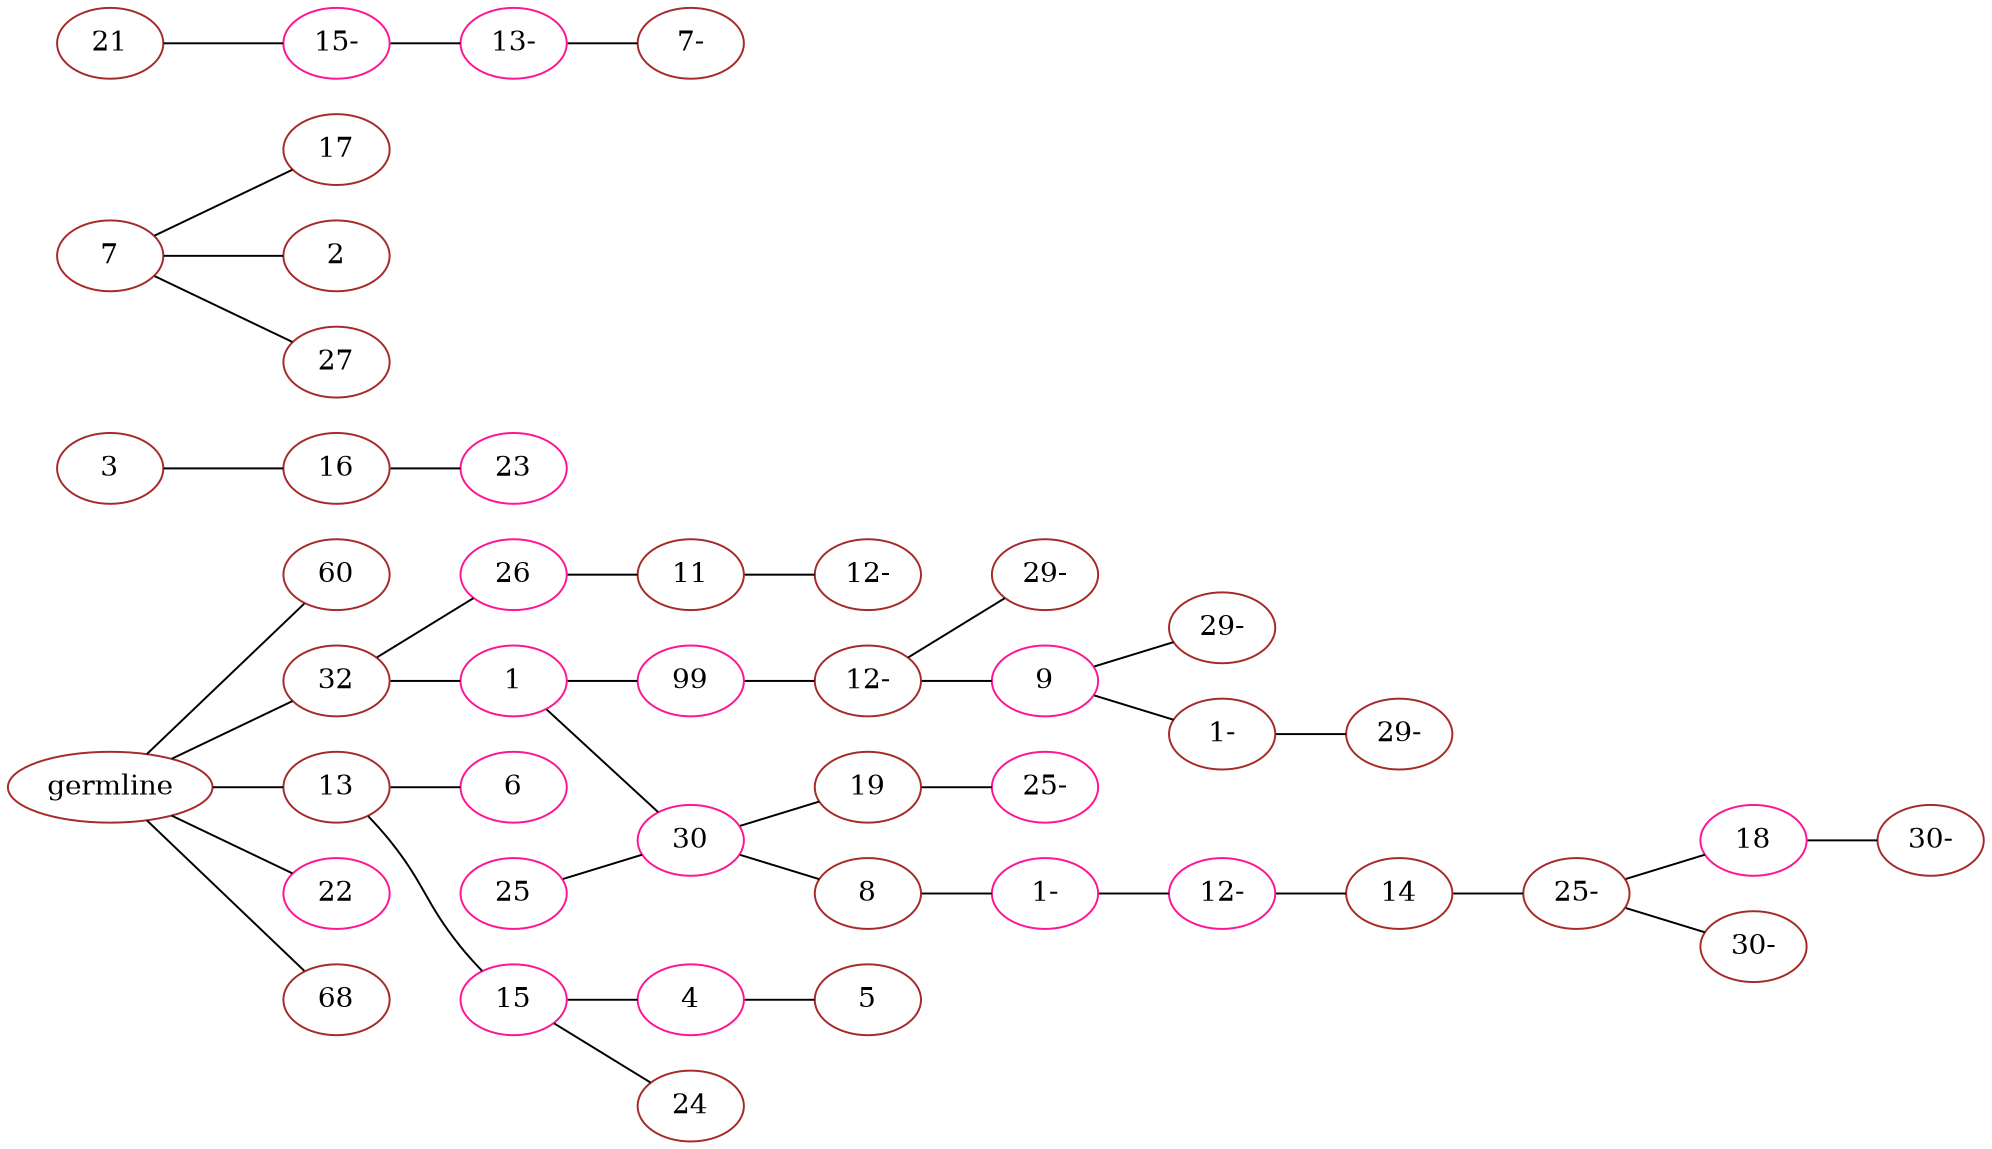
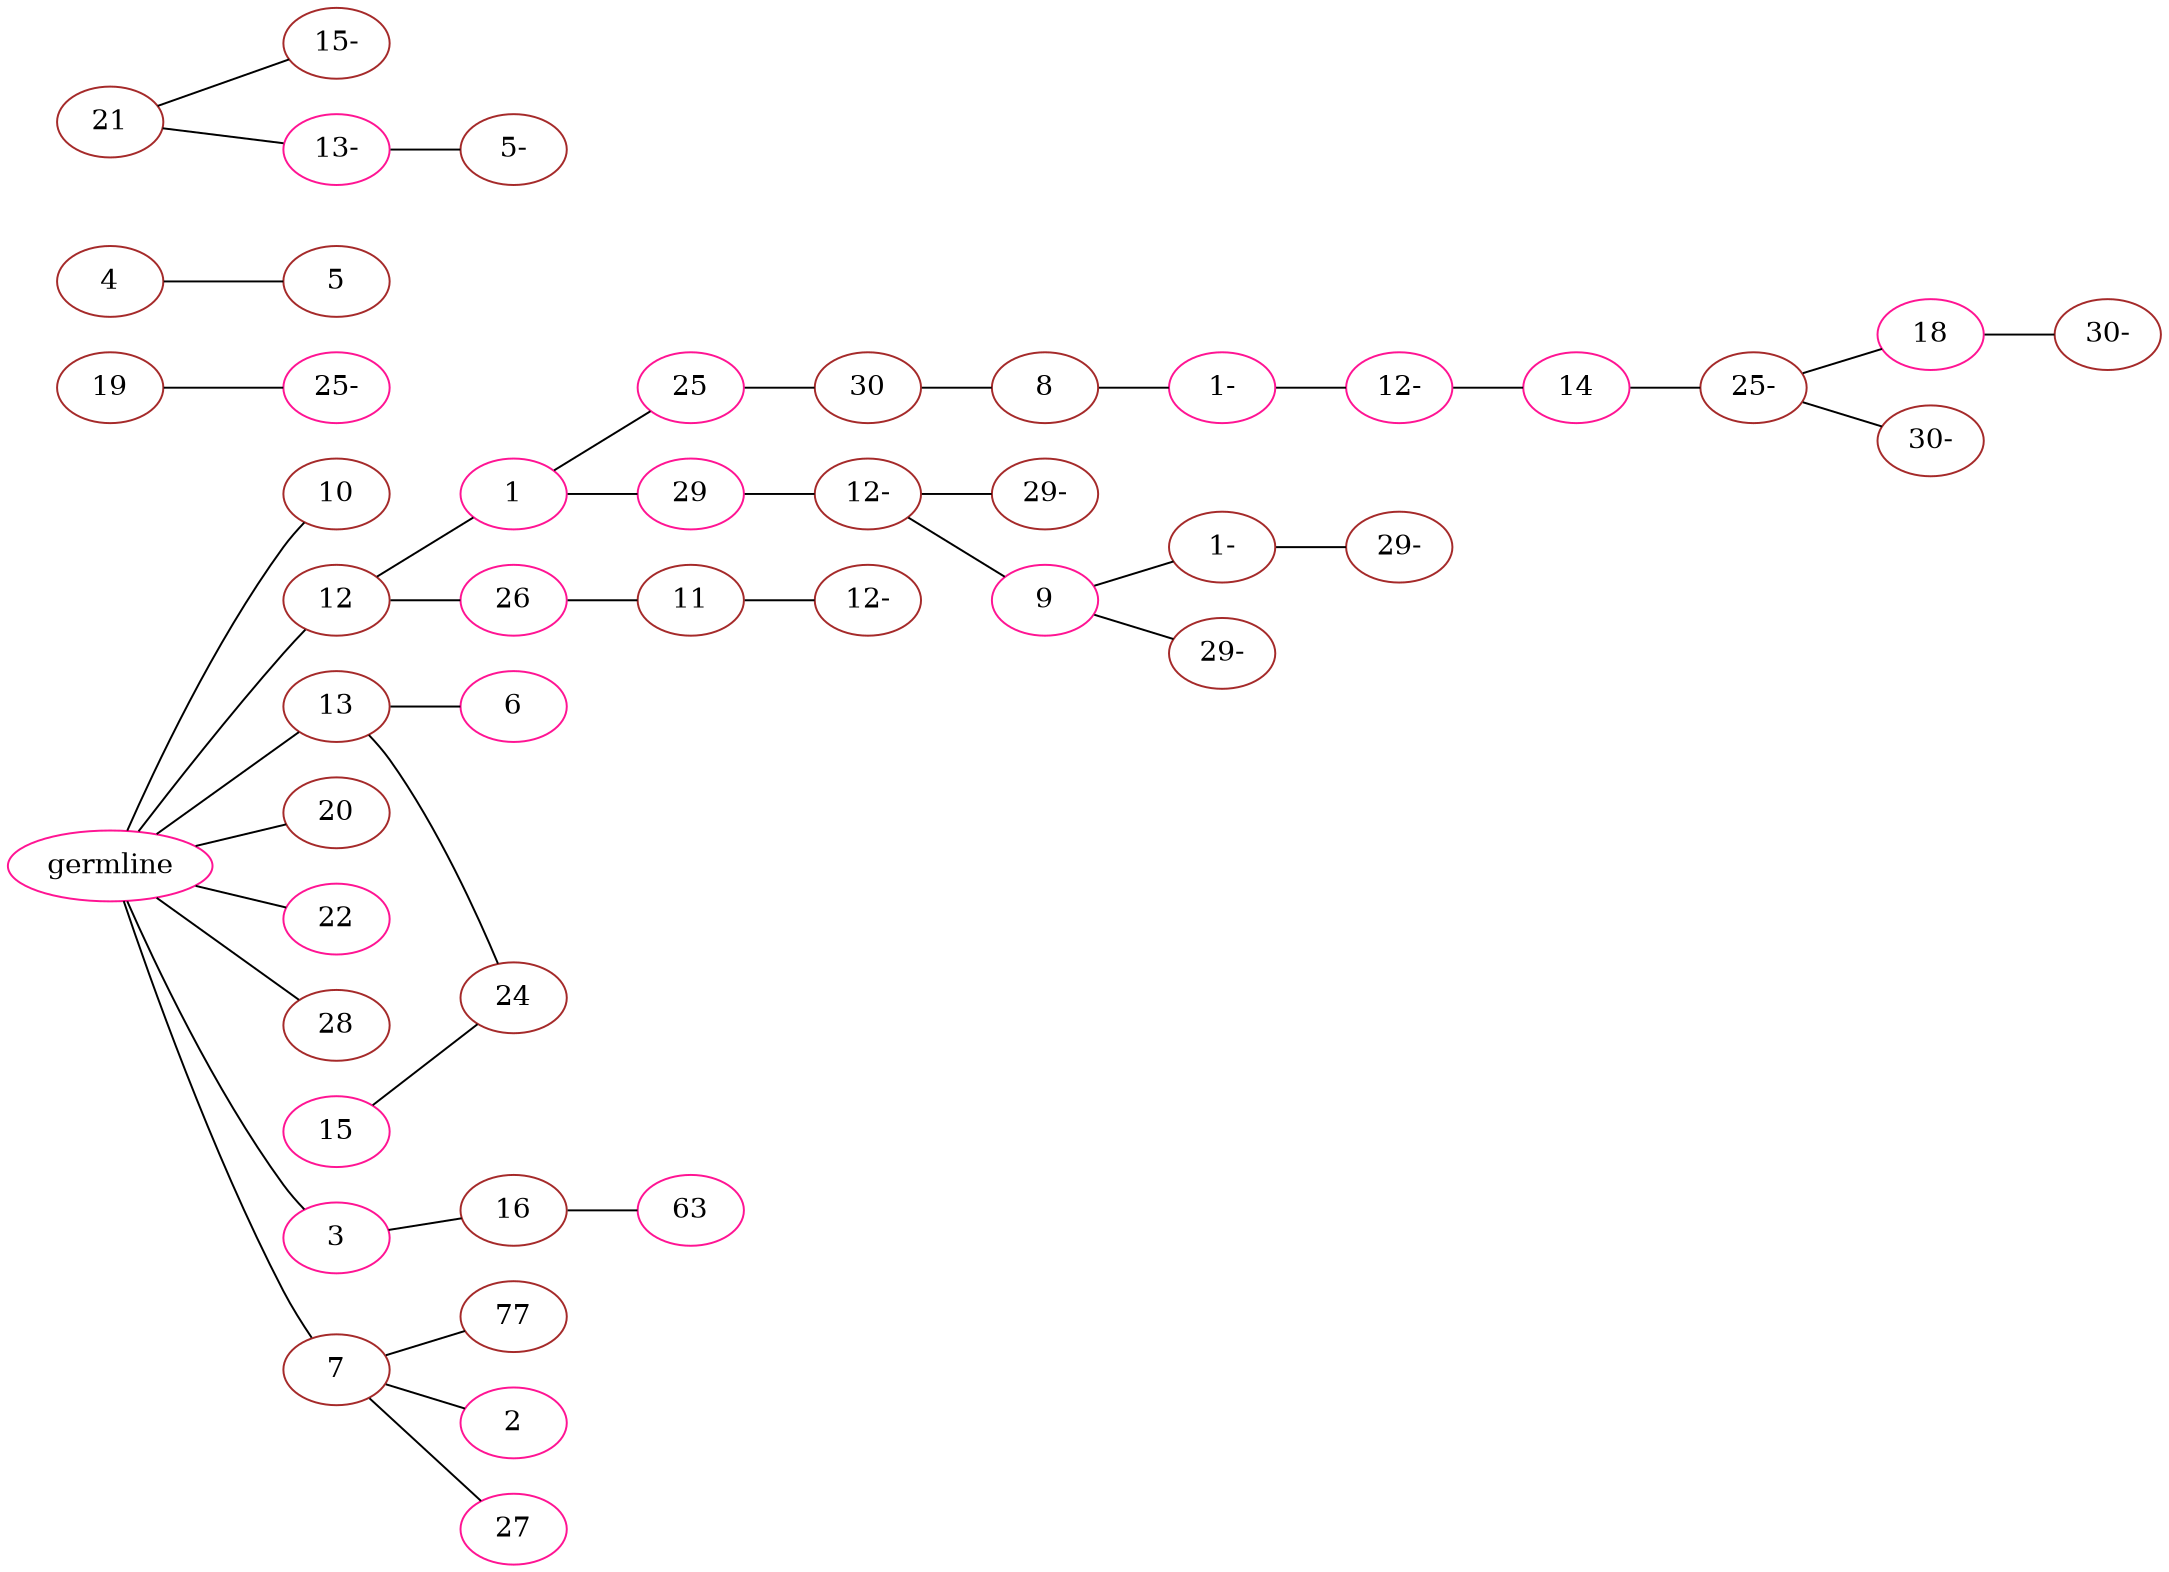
  graph {
    rankdir=LR
    node [color=brown]
-   n1 [label=germline]
-   n2 [label=60]
-   n3 [label=32]
+   n1 [color=deeppink label=germline]
+   n2 [label=10]
+   n3 [label=12]
    n4 [label=13]
+   n5 [label=20]
    n6 [color=deeppink label=22]
-   n7 [label=68]
-   n8 [label=3]
+   n7 [label=28]
+   n8 [color=deeppink label=3]
    n9 [label=7]
    n10 [color=deeppink label=1]
    n11 [color=deeppink label=26]
    n12 [color=deeppink label=15]
    n13 [color=deeppink label=6]
    n14 [label=16]
-   n15 [label=17]
-   n16 [label=2]
-   n17 [label=27]
+   n15 [label=77]
+   n16 [color=deeppink label=2]
+   n17 [color=deeppink label=27]
    n18 [color=deeppink label=25]
-   n19 [color=deeppink label=99]
+   n19 [color=deeppink label=29]
    n20 [label=11]
-   n21 [color=deeppink label=30]
+   n21 [label=30]
    n22 [label="12-"]
    n23 [label=19]
    n24 [label=8]
    n25 [color=deeppink label="25-"]
    n26 [color=deeppink label="1-"]
    n27 [color=deeppink label="12-"]
-   n28 [label=14]
+   n28 [color=deeppink label=14]
    n29 [label="25-"]
    n30 [color=deeppink label=18]
    n31 [label="30-"]
    n32 [label="30-"]
    n33 [label="29-"]
    n34 [color=deeppink label=9]
    n35 [label="1-"]
    n36 [label="29-"]
    n37 [label="29-"]
    n38 [label="12-"]
    n39 [label=24]
-   n40 [color=deeppink label=4]
+   n40 [label=4]
    n41 [label=5]
    n42 [label=21]
-   n43 [color=deeppink label="15-"]
+   n43 [label="15-"]
    n44 [color=deeppink label="13-"]
-   n45 [label="7-"]
-   n46 [color=deeppink label=23]
+   n45 [label="5-"]
+   n46 [color=deeppink label=63]
    n1 -- n2
    n1 -- n3
    n1 -- n4
+   n1 -- n5
    n1 -- n6
    n1 -- n7
+   n1 -- n8
+   n1 -- n9
    n3 -- n10
    n3 -- n11
-   n4 -- n12
+   n4 -- n39
    n4 -- n13
    n8 -- n14
    n9 -- n15
    n9 -- n16
    n9 -- n17
-   n10 -- n21
+   n10 -- n18
    n10 -- n19
    n11 -- n20
    n12 -- n39
-   n12 -- n40
    n14 -- n46
    n18 -- n21
    n19 -- n22
    n20 -- n38
-   n21 -- n23
    n21 -- n24
    n22 -- n33
    n22 -- n34
    n23 -- n25
    n24 -- n26
    n26 -- n27
    n27 -- n28
    n28 -- n29
    n29 -- n30
    n29 -- n31
    n30 -- n32
    n34 -- n35
    n34 -- n36
    n35 -- n37
    n40 -- n41
    n42 -- n43
-   n43 -- n44
+   n42 -- n44
    n44 -- n45
  }
